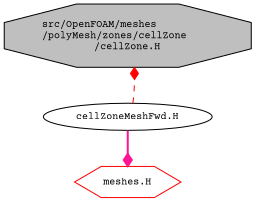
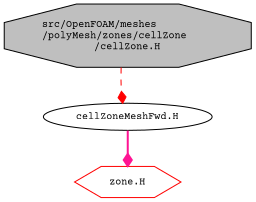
  digraph {
    fontname="Courier Prime"
    node [color=black fontname="Courier Prime" fontsize=10]
    edge [arrowhead=diamond fontname="Courier Prime" fontsize=10 labelfontname=Helvetica labelfontsize=10]
    n1 [fillcolor=grey75 fontcolor=black height=0.2 label="src/OpenFOAM/meshes\l/polyMesh/zones/cellZone\l/cellZone.H" shape=octagon style=filled width=0.4]
    n2 [height=0.2 label="cellZoneMeshFwd.H" shape=ellipse width=0.4]
-   n3 [color=red height=0.2 label="meshes.H" shape=hexagon width=0.4]
-   n2 -> n1 [color=red style=dashed]
+   n3 [color=red height=0.2 label="zone.H" shape=hexagon width=0.4]
+   n1 -> n2 [color=red style=dashed]
    n2 -> n3 [color=deeppink style=bold]
  }
